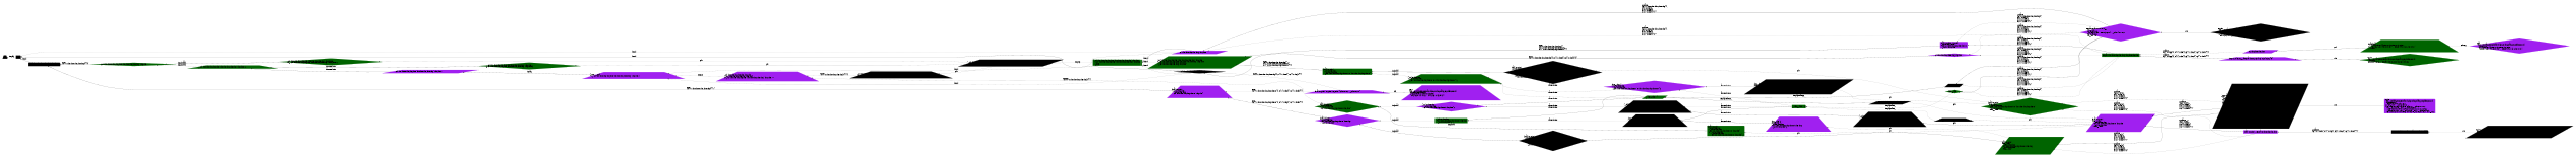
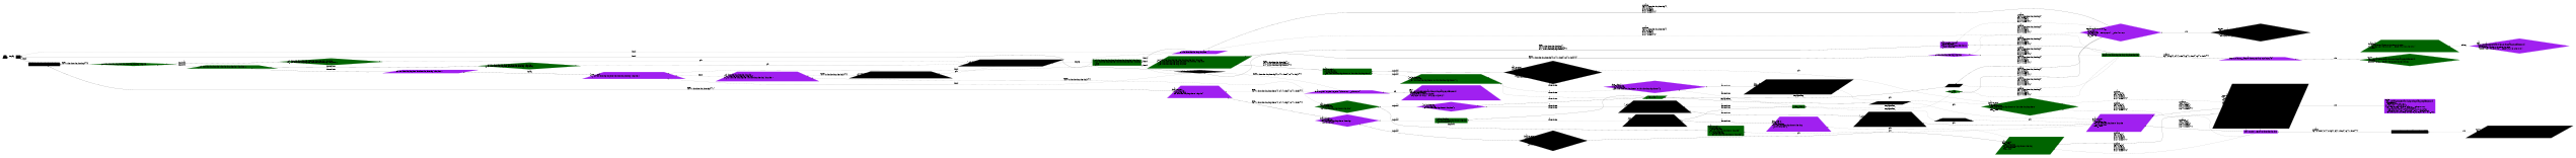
  digraph {
    rankdir=LR
    node [color=purple shape=diamond style=filled]
    edge [dir=back style=dashed]
    n1 [color=black label="[]" shape=trapezium]
    n2 [color=black label="[]" shape=note]
    n3 [label="Col (sk_X sk_D sk_C sk_B sk_A) sk_C sk_D\l" shape=parallelogram]
    n4 [color=black label="Col (sk_X sk_D sk_C sk_B sk_A) sk_B sk_A\l"]
    n5 [color=black label="[¬Col (sk_X sk_D sk_C sk_B sk_A) sk_B sk_A\l ∨ ¬Col (sk_X sk_D sk_C sk_B sk_A) sk_C sk_D]\l" shape=note]
    n6 [label="(Perp_at X8 X9 X10 X11 X12 :=\l   [X11 ≠ X12∧\l    Col X8 X11 X12∧\l    ¬Col X13 X9 X10 ∨ Per X13 X8 X14 ∨ ¬Col X14 X11 X12∧\l    Col X8 X9 X10∧\l    X9 ≠ X10] [B])\l"]
    n7 [color=darkgreen label="Perp_at (sk_X sk_D sk_C sk_B sk_A) sk_A sk_B sk_C sk_D\l" shape=note]
    n8 [label="forall (X0:point) (X1:point) (X2:point). [Col X0 X1 X2 ∨ ¬Col X0 X2 X1]\l" shape=trapezium]
    n9 [label="Col (sk_X sk_D sk_C sk_B sk_A) sk_A sk_B\l"]
    n10 [color=darkgreen label="¬Col (sk_U sk_D sk_C sk_A sk_B (sk_X sk_D sk_C sk_B sk_A)) sk_A sk_B\l"]
    n11 [label="forall (X0:point).\l[¬Col X0 sk_C sk_D\l ∨ ¬Col X0 sk_B sk_A\l ∨ Col (sk_U sk_D sk_C sk_A sk_B X0) sk_A sk_B]\l" shape=trapezium]
    n12 [color=black label="rewrite\l  [file \"../resultat/geocoq_extract/zf/Ch08_orthogonality/perp_left_comm.zf\" \l   \"LabelPerp_at\"]\l  Perp_at X8 X9 X10 X11 X12\l  =\> X11 ≠ X12 && Col X8 X11 X12 && ¬ Col X13 X9 X10 ∨ \l     Per X13 X8 X14 ∨ ¬ Col X14 X11 X12 && Col X8 X9 X10 && X9 ≠ X10.\l"]
    n13 [label="(Perp X3 X4 X5 X6 := [Perp_at (sk_X X6 X5 X4 X3) X3 X4 X5 X6] [B])\l" shape=trapezium]
-   n14 [label="Perp sk_A sk_B sk_C sk_D\l" shape=parallelogram]
    n15 [color=darkgreen label="rewrite\l  [file \"../resultat/geocoq_extract/zf/Ch08_orthogonality/perp_left_comm.zf\" \l   \"LabelPerp\"]\l  Perp X3 X4 X5 X6 =\> Perp_at (sk_X X6 X5 X4 X3) X3 X4 X5 X6.\l"]
    n16 [color=darkgreen label="negated_goal\l  ¬ (∀ A/148:point B/149:point C/150:point D/151:point.\l        ((Perp A/148 B/149 C/150 D/151) ⇒ (Perp B/149 A/148 C/150 D/151)))\l  # skolems: [].\l" shape=trapezium]
    n17 [label="goal\l  [file \"../resultat/geocoq_extract/zf/Ch08_orthogonality/perp_left_comm.zf\" \l   \"zf_stmt_128\"]\l  ∀ A/148:point B/149:point C/150:point D/151:point.\l    ((Perp A/148 B/149 C/150 D/151) ⇒ (Perp B/149 A/148 C/150 D/151)).\l"]
    n18 [label="assert\l  [file \"../resultat/geocoq_extract/zf/Ch08_orthogonality/perp_left_comm.zf\" \l   \"Labelcol_permutation_5\"]\l  ∀ A/133:point B/134:point C/135:point.\l    ((Col A/133 B/134 C/135) ⇒ (Col A/133 C/135 B/134)).\l" shape=trapezium]
    n19 [color=darkgreen label="¬⟦Col (sk_U sk_D sk_C sk_A sk_B (sk_X sk_D sk_C sk_B sk_A)) sk_A sk_B⟧/8\l" shape=trapezium]
    n20 [color=darkgreen label="¬Col (sk_U sk_D sk_C sk_A sk_B (sk_X sk_D sk_C sk_B sk_A)) sk_A sk_B\l  ← ¬⟦Col (sk_U sk_D sk_C sk_A sk_B (sk_X sk_D sk_C sk_B sk_A)) sk_A sk_B⟧/8\l"]
    n21 [label="forall (X0:point).\l[¬Col X0 sk_B sk_A\l ∨ Col (sk_U sk_D sk_C sk_A sk_B X0) sk_B sk_A\l ∨ ¬Col X0 sk_C sk_D]\l"]
    n22 [label="⟦Col (sk_V sk_D sk_C sk_A sk_B (sk_X sk_D sk_C sk_B sk_A)) sk_C sk_D⟧/7\l" shape=parallelogram]
    n23 [color=darkgreen label="¬⟦Col (sk_V sk_D sk_C sk_A sk_B (sk_X sk_D sk_C sk_B sk_A)) sk_C sk_D⟧/7 ⊔ \l¬⟦Col (sk_U sk_D sk_C sk_A sk_B (sk_X sk_D sk_C sk_B sk_A)) sk_A sk_B⟧/8\l"]
    n24 [color=black label="[¬Col (sk_U sk_D sk_C sk_A sk_B (sk_X sk_D sk_C sk_B sk_A)) sk_A sk_B\l ∨ ¬Col (sk_V sk_D sk_C sk_A sk_B (sk_X sk_D sk_C sk_B sk_A)) sk_C sk_D]\l" shape=parallelogram]
    n25 [label="[¬true ∨ ¬true]\l  ← ¬⟦Col (sk_V sk_D sk_C sk_A sk_B (sk_X sk_D sk_C sk_B sk_A)) sk_C sk_D⟧/7\l" shape=trapezium]
    n26 [label="[¬Col (sk_X sk_D sk_C sk_B sk_A) sk_C sk_D\l ∨ ¬Col (sk_X sk_D sk_C sk_B sk_A) sk_B sk_A]\l  ← ¬⟦Col (sk_V sk_D sk_C sk_A sk_B (sk_X sk_D sk_C sk_B sk_A)) sk_C sk_D⟧/7\l" shape=trapezium]
    n27 [color=black label="¬Col (sk_V sk_D sk_C sk_A sk_B (sk_X sk_D sk_C sk_B sk_A)) sk_C sk_D\l  ← ¬⟦Col (sk_V sk_D sk_C sk_A sk_B (sk_X sk_D sk_C sk_B sk_A)) sk_C sk_D⟧/7\l" shape=trapezium]
    n28 [color=darkgreen label="forall (X0:point).\l[¬Col X0 sk_B sk_A\l ∨ ¬Col X0 sk_C sk_D\l ∨ Col (sk_V sk_D sk_C sk_A sk_B X0) sk_C sk_D]\l"]
    n29 [label="⟦[¬Col X0 sk_B sk_A\l  ∨ ¬Col X0 sk_C sk_D\l  ∨ Col (sk_V sk_D sk_C sk_A sk_B X0) sk_C sk_D]⟧/2\l"]
    n30 [color=darkgreen label="forall (X0:point).\l[¬Col X0 sk_B sk_A\l ∨ ¬Col X0 sk_C sk_D\l ∨ Col (sk_V sk_D sk_C sk_A sk_B X0) sk_C sk_D]\l  ← ⟦[¬Col X0 sk_B sk_A\l      ∨ ¬Col X0 sk_C sk_D\l      ∨ Col (sk_V sk_D sk_C sk_A sk_B X0) sk_C sk_D]⟧/2\l" shape=note]
    n31 [color=darkgreen label="[¬Col (sk_V sk_D sk_C sk_A sk_B (sk_X sk_D sk_C sk_B sk_A)) sk_C sk_D\l ∨ ¬Col (sk_U sk_D sk_C sk_A sk_B (sk_X sk_D sk_C sk_B sk_A)) sk_A sk_B\l ∨ ¬true\l ∨ ¬true]\l" shape=note]
    n32 [color=darkgreen label="[¬Col (sk_V sk_D sk_C sk_A sk_B (sk_X sk_D sk_C sk_B sk_A)) sk_C sk_D\l ∨ ¬Col (sk_U sk_D sk_C sk_A sk_B (sk_X sk_D sk_C sk_B sk_A)) sk_A sk_B\l ∨ ¬Col (sk_X sk_D sk_C sk_B sk_A) sk_B sk_A\l ∨ ¬Col (sk_X sk_D sk_C sk_B sk_A) sk_C sk_D]\l" shape=parallelogram]
    n33 [color=darkgreen label="forall (X0:point).\l[¬Col X0 sk_B sk_A\l ∨ ¬Col X0 sk_C sk_D\l ∨ ¬Per (sk_U sk_D sk_C sk_A sk_B X0) X0 (sk_V sk_D sk_C sk_A sk_B X0)]\l" shape=note]
    n34 [label="forall (X0:point) (X1:point).\l[¬Col X0 sk_A sk_B\l ∨ Per X0 (sk_X sk_D sk_C sk_B sk_A) X1\l ∨ ¬Col X1 sk_C sk_D]\l" shape=note]
    n35 [color=darkgreen label="⟦[¬Col X0 sk_B sk_A\l  ∨ ¬Col X0 sk_C sk_D\l  ∨ ¬Per (sk_U sk_D sk_C sk_A sk_B X0) X0 (sk_V sk_D sk_C sk_A sk_B X0)]⟧/5\l" shape=trapezium]
    n36 [color=black label="forall (X0:point).\l[¬Col X0 sk_B sk_A\l ∨ ¬Col X0 sk_C sk_D\l ∨ ¬Per (sk_U sk_D sk_C sk_A sk_B X0) X0 (sk_V sk_D sk_C sk_A sk_B X0)]\l  ← ⟦[¬Col X0 sk_B sk_A\l      ∨ ¬Col X0 sk_C sk_D\l      ∨ ¬Per (sk_U sk_D sk_C sk_A sk_B X0) X0 \l             (sk_V sk_D sk_C sk_A sk_B X0)]⟧/5\l"]
    n37 [color=darkgreen label="¬⟦sk_B = sk_A⟧/4\l" shape=parallelogram]
    n38 [label="⟦sk_B = sk_A⟧/4 ⊔ \l⟦[¬Col X0 sk_B sk_A\l  ∨ ¬Col X0 sk_C sk_D\l  ∨ ¬Per (sk_U sk_D sk_C sk_A sk_B X0) X0 (sk_V sk_D sk_C sk_A sk_B X0)]⟧/5\l"]
    n39 [color=darkgreen label="forall (X0:point).\l[sk_B = sk_A\l ∨ ¬Col X0 sk_B sk_A\l ∨ ¬Per (sk_U sk_D sk_C sk_A sk_B X0) X0 (sk_V sk_D sk_C sk_A sk_B X0)\l ∨ ¬Col X0 sk_C sk_D\l ∨ sk_C = sk_D]\l"]
    n40 [color=black label="sk_A ≠ sk_B\l" shape=parallelogram]
    n41 [color=black label="sk_B = sk_A ← ⟦sk_B = sk_A⟧/4\l" shape=parallelogram]
    n42 [color=darkgreen label="¬⟦sk_C = sk_D⟧/3\l" shape=note]
    n43 [color=black label="⟦sk_C = sk_D⟧/3 ⊔ \l⟦sk_B = sk_A⟧/4 ⊔ \l⟦[¬Col X0 sk_B sk_A\l  ∨ ¬Col X0 sk_C sk_D\l  ∨ ¬Per (sk_U sk_D sk_C sk_A sk_B X0) X0 (sk_V sk_D sk_C sk_A sk_B X0)]⟧/5\l" shape=parallelogram]
    n44 [label="forall (X0:point).\l[sk_B = sk_A\l ∨ ¬Col X0 sk_B sk_A\l ∨ Col (sk_V sk_D sk_C sk_A sk_B X0) sk_C sk_D\l ∨ ¬Col X0 sk_C sk_D\l ∨ sk_C = sk_D]\l" shape=parallelogram]
    n45 [color=black label="(¬Perp_at X8 X9 X10 X11 X12 :=\l   [X9 = X10 ∨ \l    ¬Col X8 X9 X10 ∨ \l    Col (sk_U X12 X11 X10 X9 X8) X9 X10 ∨ \l    ¬Col X8 X11 X12 ∨ \l    X11 = X12∧\l    X9 = X10 ∨ \l    ¬Col X8 X9 X10 ∨ \l    ¬Per (sk_U X12 X11 X10 X9 X8) X8 (sk_V X12 X11 X10 X9 X8) ∨ \l    ¬Col X8 X11 X12 ∨ \l    X11 = X12∧\l    X9 = X10 ∨ \l    ¬Col X8 X9 X10 ∨ \l    Col (sk_V X12 X11 X10 X9 X8) X11 X12 ∨ \l    ¬Col X8 X11 X12 ∨ \l    X11 = X12] [B])\l" shape=parallelogram]
    n46 [label="forall (X0:point). ¬Perp_at X0 sk_B sk_A sk_C sk_D\l" shape=note]
    n47 [label="rewrite\l  [file \"../resultat/geocoq_extract/zf/Ch08_orthogonality/perp_left_comm.zf\" \l   \"LabelPerp_at\"]\l  ¬ Perp_at X8 X9 X10 X11 X12\l  =\> X9 = X10 ∨ ¬ Col X8 X9 X10 ∨ \l     Col (sk_U X12 X11 X10 X9 X8) X9 X10 ∨ ¬ Col X8 X11 X12 ∨ \l     X11 = X12 && X9 = X10 ∨ ¬ Col X8 X9 X10 ∨ \l     ¬ Per (sk_U X12 X11 X10 X9 X8) X8 (sk_V X12 X11 X10 X9 X8) ∨ \l     ¬ Col X8 X11 X12 ∨ X11 = X12 && X9 = X10 ∨ ¬ Col X8 X9 X10 ∨ \l     Col (sk_V X12 X11 X10 X9 X8) X11 X12 ∨ ¬ Col X8 X11 X12 ∨ X11 = X12.\l" shape=note]
    n48 [color=black label="(¬Perp X3 X4 X5 X6 := [¬Perp_at X7 X3 X4 X5 X6] [B])\l" shape=note]
    n49 [color=black label="rewrite\l  [file \"../resultat/geocoq_extract/zf/Ch08_orthogonality/perp_left_comm.zf\" \l   \"LabelPerp\"]\l  ¬ Perp X3 X4 X5 X6 =\> ¬ Perp_at X7 X3 X4 X5 X6.\l" shape=parallelogram]
    n50 [color=darkgreen label="sk_C ≠ sk_D\l"]
    n51 [color=black label="sk_C = sk_D ← ⟦sk_C = sk_D⟧/3\l" shape=trapezium]
    n52 [color=black label="⟦[¬Col X0 sk_B sk_A\l  ∨ ¬Col X0 sk_C sk_D\l  ∨ Col (sk_V sk_D sk_C sk_A sk_B X0) sk_C sk_D]⟧/2 ⊔ \l⟦sk_B = sk_A⟧/4\l" shape=trapezium]
    n53 [color=black label="⟦[¬Col X0 sk_B sk_A\l  ∨ ¬Col X0 sk_C sk_D\l  ∨ Col (sk_V sk_D sk_C sk_A sk_B X0) sk_C sk_D]⟧/2 ⊔ \l⟦sk_C = sk_D⟧/3 ⊔ \l⟦sk_B = sk_A⟧/4\l" shape=trapezium]
    n54 [color=darkgreen label="⟦[¬Col X0 sk_B sk_A\l  ∨ Col (sk_U sk_D sk_C sk_A sk_B X0) sk_B sk_A\l  ∨ ¬Col X0 sk_C sk_D]⟧/6\l" shape=note]
    n55 [color=black label="forall (X0:point).\l[¬Col X0 sk_B sk_A\l ∨ Col (sk_U sk_D sk_C sk_A sk_B X0) sk_B sk_A\l ∨ ¬Col X0 sk_C sk_D]\l  ← ⟦[¬Col X0 sk_B sk_A\l      ∨ Col (sk_U sk_D sk_C sk_A sk_B X0) sk_B sk_A\l      ∨ ¬Col X0 sk_C sk_D]⟧/6\l"]
    n56 [color=black label="⟦sk_B = sk_A⟧/4 ⊔ \l⟦[¬Col X0 sk_B sk_A\l  ∨ Col (sk_U sk_D sk_C sk_A sk_B X0) sk_B sk_A\l  ∨ ¬Col X0 sk_C sk_D]⟧/6\l" shape=trapezium]
    n57 [color=darkgreen label="forall (X0:point).\l[sk_B = sk_A\l ∨ ¬Col X0 sk_B sk_A\l ∨ Col (sk_U sk_D sk_C sk_A sk_B X0) sk_B sk_A\l ∨ ¬Col X0 sk_C sk_D\l ∨ sk_C = sk_D]\l" shape=parallelogram]
    n58 [label="⟦sk_C = sk_D⟧/3 ⊔ \l⟦sk_B = sk_A⟧/4 ⊔ \l⟦[¬Col X0 sk_B sk_A\l  ∨ Col (sk_U sk_D sk_C sk_A sk_B X0) sk_B sk_A\l  ∨ ¬Col X0 sk_C sk_D]⟧/6\l" shape=trapezium]
    n1 -> n2 [label=simplify]
    n2 -> n3 [label=demod]
    n2 -> n4 [label=demod style=solid]
    n2 -> n5 [label=demod style=solid]
    n3 -> n6 [label="rw_clause\l\{X8[1] → sk_X sk_D sk_C sk_B sk_A[0], \l X9[1] → sk_A[0], \l X10[1] → sk_B[0], \l X11[1] → sk_C[0], \l X12[1] → sk_D[0]\}[1]\l" style=solid]
    n3 -> n7 [label="rw_clause\l\{X8[1] → sk_X sk_D sk_C sk_B sk_A[0], \l X9[1] → sk_A[0], \l X10[1] → sk_B[0], \l X11[1] → sk_C[0], \l X12[1] → sk_D[0]\}[0]\l"]
    n4 -> n8 [label="s_sup-\l\{X0[1] → sk_X sk_D sk_C sk_B sk_A[0], X1[1] → sk_B[0], X2[1] → sk_A[0]\}[1]\l"]
    n4 -> n9 [label="s_sup-\l\{X0[1] → sk_X sk_D sk_C sk_B sk_A[0], X1[1] → sk_B[0], X2[1] → sk_A[0]\}[0]\l" style=solid]
    n5 -> n10 [label="s_sup-\l\{X0[1] → sk_X sk_D sk_C sk_B sk_A[0]\}[0]\l" style=solid]
    n5 -> n11 [label="s_sup-\l\{X0[1] → sk_X sk_D sk_C sk_B sk_A[0]\}[1]\l" style=solid]
    n6 -> n12 [label="rw.lit" style=solid]
    n7 -> n13 [label="rw_clause\l\{X3[1] → sk_A[0], X4[1] → sk_B[0], X5[1] → sk_C[0], X6[1] → sk_D[0]\}[1]\l" style=solid]
-   n7 -> n14 [label="rw_clause\l\{X3[1] → sk_A[0], X4[1] → sk_B[0], X5[1] → sk_C[0], X6[1] → sk_D[0]\}[0]\l"]
    n8 -> n18 [label=cnf style=solid]
    n9 -> n6 [label="rw_clause\l\{X8[1] → sk_X sk_D sk_C sk_B sk_A[0], \l X9[1] → sk_A[0], \l X10[1] → sk_B[0], \l X11[1] → sk_C[0], \l X12[1] → sk_D[0]\}[1]\l"]
    n9 -> n7 [label="rw_clause\l\{X8[1] → sk_X sk_D sk_C sk_B sk_A[0], \l X9[1] → sk_A[0], \l X10[1] → sk_B[0], \l X11[1] → sk_C[0], \l X12[1] → sk_D[0]\}[0]\l"]
    n10 -> n19 [label=simpl_trail]
    n10 -> n20 [label=simpl_trail style=solid]
    n11 -> n8 [label="s_sup-\l\{X0[1] → sk_U sk_D sk_C sk_A sk_B X0[0], X1[1] → sk_A[0], X2[1] → sk_B[0]\}[1]\l"]
    n11 -> n21 [label="s_sup-\l\{X0[1] → sk_U sk_D sk_C sk_A sk_B X0[0], X1[1] → sk_A[0], X2[1] → sk_B[0]\}[0]\l" style=solid]
    n13 -> n15 [label="rw.lit" style=solid]
-   n14 -> n16 [label=cnf style=solid]
    n16 -> n17 [label="cnf.neg"]
    n19 -> n22 [label=sat_resolution style=solid]
    n19 -> n23 [label=sat_resolution style=solid]
    n20 -> n24 [label=split]
    n21 -> n54 [label=simpl_trail]
    n21 -> n55 [label=simpl_trail style=solid]
    n22 -> n25 [label=simplify style=solid]
    n23 -> n24 [label=split]
    n24 -> n31 [label=simplify]
    n25 -> n3 [label=demod]
    n25 -> n4 [label=demod]
    n25 -> n26 [label=demod]
    n26 -> n27 [label="s_sup-\l\{X0[1] → sk_X sk_D sk_C sk_B sk_A[0]\}[0]\l"]
    n26 -> n28 [label="s_sup-\l\{X0[1] → sk_X sk_D sk_C sk_B sk_A[0]\}[1]\l"]
    n27 -> n24 [label=split]
    n28 -> n29 [label=simpl_trail]
    n28 -> n30 [label=simpl_trail style=solid]
    n29 -> n37 [label=sat_resolution style=solid]
    n29 -> n52 [label=sat_resolution style=solid]
    n30 -> n44 [label=split]
    n31 -> n3 [label=demod style=solid]
    n31 -> n4 [label=demod]
    n31 -> n32 [label=demod]
    n32 -> n33 [label="s_sup-\l\{X0[0] → sk_X sk_D sk_C sk_B sk_A[1], \l X0[1] → sk_U sk_D sk_C sk_A sk_B X0[0], \l X1[1] → sk_V sk_D sk_C sk_A sk_B X0[0]\}[0]\l" style=solid]
    n32 -> n34 [label="s_sup-\l\{X0[0] → sk_X sk_D sk_C sk_B sk_A[1], \l X0[1] → sk_U sk_D sk_C sk_A sk_B X0[0], \l X1[1] → sk_V sk_D sk_C sk_A sk_B X0[0]\}[1]\l" style=solid]
    n33 -> n35 [label=simpl_trail]
    n33 -> n36 [label=simpl_trail style=solid]
    n34 -> n6 [label="rw_clause\l\{X8[1] → sk_X sk_D sk_C sk_B sk_A[0], \l X9[1] → sk_A[0], \l X10[1] → sk_B[0], \l X11[1] → sk_C[0], \l X12[1] → sk_D[0]\}[1]\l"]
    n34 -> n7 [label="rw_clause\l\{X8[1] → sk_X sk_D sk_C sk_B sk_A[0], \l X9[1] → sk_A[0], \l X10[1] → sk_B[0], \l X11[1] → sk_C[0], \l X12[1] → sk_D[0]\}[0]\l" style=solid]
    n35 -> n37 [label=sat_resolution]
    n35 -> n38 [label=sat_resolution]
    n36 -> n39 [label=split]
    n37 -> n40 [label="simplify_reflect-" style=solid]
    n37 -> n41 [label="simplify_reflect-" style=solid]
    n38 -> n42 [label=sat_resolution]
    n38 -> n43 [label=sat_resolution]
    n39 -> n45 [label="rw_clause\l\{X8[1] → X0[0], \l X9[1] → sk_B[0], \l X10[1] → sk_A[0], \l X11[1] → sk_C[0], \l X12[1] → sk_D[0]\}[1]\l"]
    n39 -> n46 [label="rw_clause\l\{X8[1] → X0[0], \l X9[1] → sk_B[0], \l X10[1] → sk_A[0], \l X11[1] → sk_C[0], \l X12[1] → sk_D[0]\}[0]\l"]
    n40 -> n6 [label="rw_clause\l\{X8[1] → sk_X sk_D sk_C sk_B sk_A[0], \l X9[1] → sk_A[0], \l X10[1] → sk_B[0], \l X11[1] → sk_C[0], \l X12[1] → sk_D[0]\}[1]\l" style=solid]
    n40 -> n7 [label="rw_clause\l\{X8[1] → sk_X sk_D sk_C sk_B sk_A[0], \l X9[1] → sk_A[0], \l X10[1] → sk_B[0], \l X11[1] → sk_C[0], \l X12[1] → sk_D[0]\}[0]\l"]
    n41 -> n44 [label=split]
    n42 -> n50 [label="simplify_reflect-"]
    n42 -> n51 [label="simplify_reflect-"]
    n43 -> n39 [label=split]
    n44 -> n45 [label="rw_clause\l\{X8[1] → X0[0], \l X9[1] → sk_B[0], \l X10[1] → sk_A[0], \l X11[1] → sk_C[0], \l X12[1] → sk_D[0]\}[1]\l" style=solid]
    n44 -> n46 [label="rw_clause\l\{X8[1] → X0[0], \l X9[1] → sk_B[0], \l X10[1] → sk_A[0], \l X11[1] → sk_C[0], \l X12[1] → sk_D[0]\}[0]\l" style=solid]
    n45 -> n47 [label="rw.lit" style=solid]
    n46 -> n48 [label="rw_clause\l\{X3[1] → sk_B[0], X4[1] → sk_A[0], X5[1] → sk_C[0], X6[1] → sk_D[0]\}[1]\l" style=solid]
    n48 -> n49 [label="rw.lit"]
    n50 -> n6 [label="rw_clause\l\{X8[1] → sk_X sk_D sk_C sk_B sk_A[0], \l X9[1] → sk_A[0], \l X10[1] → sk_B[0], \l X11[1] → sk_C[0], \l X12[1] → sk_D[0]\}[1]\l" style=solid]
    n50 -> n7 [label="rw_clause\l\{X8[1] → sk_X sk_D sk_C sk_B sk_A[0], \l X9[1] → sk_A[0], \l X10[1] → sk_B[0], \l X11[1] → sk_C[0], \l X12[1] → sk_D[0]\}[0]\l"]
    n51 -> n44 [label=split]
    n52 -> n42 [label=sat_resolution]
    n52 -> n53 [label=sat_resolution style=solid]
    n53 -> n44 [label=split style=solid]
    n54 -> n37 [label=sat_resolution style=solid]
    n54 -> n56 [label=sat_resolution]
    n55 -> n57 [label=split style=solid]
    n56 -> n42 [label=sat_resolution style=solid]
    n56 -> n58 [label=sat_resolution style=solid]
    n57 -> n45 [label="rw_clause\l\{X8[1] → X0[0], \l X9[1] → sk_B[0], \l X10[1] → sk_A[0], \l X11[1] → sk_C[0], \l X12[1] → sk_D[0]\}[1]\l" style=solid]
    n57 -> n46 [label="rw_clause\l\{X8[1] → X0[0], \l X9[1] → sk_B[0], \l X10[1] → sk_A[0], \l X11[1] → sk_C[0], \l X12[1] → sk_D[0]\}[0]\l"]
    n58 -> n57 [label=split]
  }
